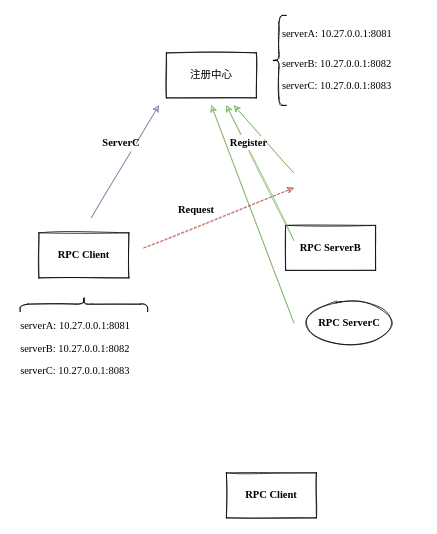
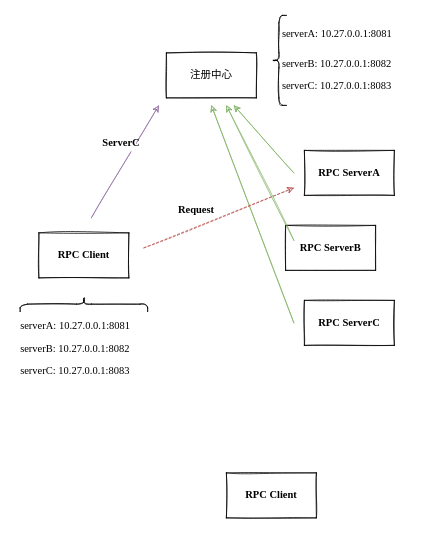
  <mxCell id="0" />
  <mxCell id="1" parent="0" />
  <mxCell id="2" value="RPC Client" style="rounded=0;whiteSpace=wrap;html=1;sketch=1;fillColor=none;fontSize=14;fontStyle=1;fontFamily=Comic Sans MS;" parent="1" vertex="1"><mxGeometry y="310" width="120" height="60" as="geometry" x="51" /></mxCell>
+ <mxCell id="3" value="RPC ServerA" style="rounded=0;whiteSpace=wrap;html=1;sketch=1;fillColor=none;fontSize=14;fontStyle=1;fontFamily=Comic Sans MS;" parent="1" vertex="1"><mxGeometry x="405" y="200" width="120" height="60" as="geometry" /></mxCell>
  <mxCell id="4" value="RPC ServerB" style="rounded=0;whiteSpace=wrap;html=1;sketch=1;fillColor=none;fontSize=14;fontStyle=1;fontFamily=Comic Sans MS;" parent="1" vertex="1"><mxGeometry x="380" y="300" width="120" height="60" as="geometry" /></mxCell>
- <mxCell id="5" value="RPC ServerC" style="ellipse;whiteSpace=wrap;html=1;sketch=1;fillColor=none;fontSize=14;fontStyle=1;fontFamily=Comic Sans MS;" parent="1" vertex="1"><mxGeometry x="405" y="400" width="120" height="60" as="geometry" /></mxCell>
+ <mxCell id="5" value="RPC ServerC" style="rounded=0;whiteSpace=wrap;html=1;sketch=1;fillColor=none;fontSize=14;fontStyle=1;fontFamily=Comic Sans MS;" parent="1" vertex="1"><mxGeometry x="405" y="400" width="120" height="60" as="geometry" /></mxCell>
  <mxCell id="6" value="RPC Client" style="rounded=0;whiteSpace=wrap;html=1;sketch=1;fillColor=none;fontSize=14;fontStyle=1;fontFamily=Comic Sans MS;" parent="1" vertex="1"><mxGeometry x="301" y="630" width="120" height="60" as="geometry" /></mxCell>
  <mxCell id="7" value="注册中心" style="rounded=0;whiteSpace=wrap;html=1;sketch=1;fontFamily=Comic Sans MS;fontSize=14;fillColor=none;" parent="1" vertex="1"><mxGeometry x="221" y="70" width="120" height="60" as="geometry" /></mxCell>
  <mxCell id="8" value="" style="endArrow=classic;html=1;fontFamily=Comic Sans MS;fontSize=14;sketch=1;fillColor=#d5e8d4;strokeColor=#82b366;" parent="1" edge="1"><mxGeometry width="50" height="50" relative="1" as="geometry"><mxPoint x="391" y="230" as="sourcePoint" /><mxPoint x="311" y="140" as="targetPoint" /></mxGeometry></mxCell>
  <mxCell id="9" value="" style="endArrow=classic;html=1;fontFamily=Comic Sans MS;fontSize=14;sketch=1;fillColor=#d5e8d4;strokeColor=#82b366;" parent="1" edge="1"><mxGeometry width="50" height="50" relative="1" as="geometry"><mxPoint x="391" y="320" as="sourcePoint" /><mxPoint x="301" y="140" as="targetPoint" /></mxGeometry></mxCell>
  <mxCell id="10" value="" style="endArrow=classic;html=1;fontFamily=Comic Sans MS;fontSize=14;sketch=1;fillColor=#d5e8d4;strokeColor=#82b366;" parent="1" edge="1"><mxGeometry width="50" height="50" relative="1" as="geometry"><mxPoint x="391" y="430" as="sourcePoint" /><mxPoint x="281" y="140" as="targetPoint" /></mxGeometry></mxCell>
- <mxCell id="11" value="Register" style="text;html=1;strokeColor=none;align=center;verticalAlign=middle;whiteSpace=wrap;rounded=0;sketch=1;fontFamily=Comic Sans MS;fontSize=14;fontStyle=1;fillColor=#ffffff;" parent="1" vertex="1"><mxGeometry x="311" y="180" width="40" height="20" as="geometry" /></mxCell>
  <mxCell id="12" value="" style="shape=curlyBracket;whiteSpace=wrap;html=1;rounded=1;sketch=1;fontFamily=Comic Sans MS;fontSize=14;fillColor=#ffffff;" parent="1" vertex="1"><mxGeometry x="361" y="20" width="20" height="120" as="geometry" /></mxCell>
  <mxCell id="13" value="&amp;nbsp;serverA: 10.27.0.0.1:8081" style="text;html=1;align=left;verticalAlign=top;resizable=0;points=[];autosize=1;strokeColor=none;fontSize=14;fontFamily=Comic Sans MS;sketch=1;" parent="1" vertex="1"><mxGeometry x="370" width="190" height="20" as="geometry" y="30" /></mxCell>
  <mxCell id="14" value="&amp;nbsp;serverB: 10.27.0.0.1:8082" style="text;html=1;align=left;verticalAlign=top;resizable=0;points=[];autosize=1;strokeColor=none;fontSize=14;fontFamily=Comic Sans MS;sketch=1;" parent="1" vertex="1"><mxGeometry x="370" y="70" width="190" height="20" as="geometry" /></mxCell>
  <mxCell id="15" value="&amp;nbsp;serverC: 10.27.0.0.1:8083" style="text;html=1;align=left;verticalAlign=top;resizable=0;points=[];autosize=1;strokeColor=none;fontSize=14;fontFamily=Comic Sans MS;sketch=1;" parent="1" vertex="1"><mxGeometry x="370" y="100" width="190" height="20" as="geometry" /></mxCell>
  <mxCell id="16" value="" style="endArrow=classic;html=1;fontFamily=Comic Sans MS;fontSize=14;fillColor=#e1d5e7;strokeColor=#9673a6;sketch=1;" parent="1" edge="1"><mxGeometry width="50" height="50" relative="1" as="geometry"><mxPoint x="121" y="290" as="sourcePoint" /><mxPoint x="211" y="140" as="targetPoint" /></mxGeometry></mxCell>
  <mxCell id="17" value="ServerC" style="text;html=1;strokeColor=none;align=center;verticalAlign=middle;whiteSpace=wrap;rounded=0;sketch=1;fontFamily=Comic Sans MS;fontSize=14;fontStyle=1;fillColor=#ffffff;" parent="1" vertex="1"><mxGeometry x="141" y="180" width="40" height="20" as="geometry" /></mxCell>
  <mxCell id="18" value="" style="shape=curlyBracket;whiteSpace=wrap;html=1;rounded=1;sketch=1;fontFamily=Comic Sans MS;fontSize=14;fillColor=#ffffff;rotation=90;" parent="1" vertex="1"><mxGeometry x="101" y="320" width="20" height="170" as="geometry" /></mxCell>
  <mxCell id="19" value="&amp;nbsp;serverA: 10.27.0.0.1:8081" style="text;html=1;align=left;verticalAlign=top;resizable=0;points=[];autosize=1;strokeColor=none;fontSize=14;fontFamily=Comic Sans MS;sketch=1;" parent="1" vertex="1"><mxGeometry x="20.5" y="420" width="190" height="20" as="geometry" /></mxCell>
  <mxCell id="20" value="&amp;nbsp;serverB: 10.27.0.0.1:8082" style="text;html=1;align=left;verticalAlign=top;resizable=0;points=[];autosize=1;strokeColor=none;fontSize=14;fontFamily=Comic Sans MS;sketch=1;" parent="1" vertex="1"><mxGeometry x="20.5" y="450" width="190" height="20" as="geometry" /></mxCell>
  <mxCell id="21" value="&amp;nbsp;serverC: 10.27.0.0.1:8083" style="text;html=1;align=left;verticalAlign=top;resizable=0;points=[];autosize=1;strokeColor=none;fontSize=14;fontFamily=Comic Sans MS;sketch=1;" parent="1" vertex="1"><mxGeometry x="20.5" y="480" width="190" height="20" as="geometry" /></mxCell>
  <mxCell id="22" value="" style="endArrow=classic;html=1;fontFamily=Comic Sans MS;fontSize=14;dashed=1;fillColor=#f8cecc;strokeColor=#b85450;sketch=1;" parent="1" edge="1"><mxGeometry width="50" height="50" relative="1" as="geometry"><mxPoint x="191" y="330" as="sourcePoint" /><mxPoint x="391" y="250" as="targetPoint" /></mxGeometry></mxCell>
  <mxCell id="23" value="Request" style="text;html=1;strokeColor=none;align=center;verticalAlign=middle;whiteSpace=wrap;rounded=0;sketch=1;fontFamily=Comic Sans MS;fontSize=14;fontStyle=1;fillColor=#ffffff;" parent="1" vertex="1"><mxGeometry x="241" y="270" width="40" height="20" as="geometry" /></mxCell>
